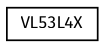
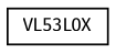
  digraph {
    rankdir=LR
    fontname="Fira Sans"
-   n1 [color=black fillcolor=white fontname="Fira Sans" fontsize=10 height=0.2 label=VL53L4X shape=record style=filled width=0.4]
+   n1 [color=black fillcolor=white fontname="Fira Sans" fontsize=10 height=0.2 label=VL53L0X shape=record style=filled width=0.4]
  }
